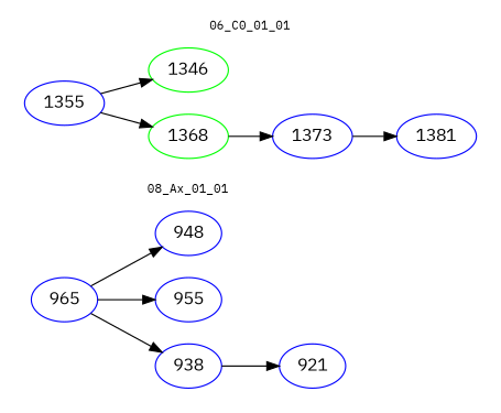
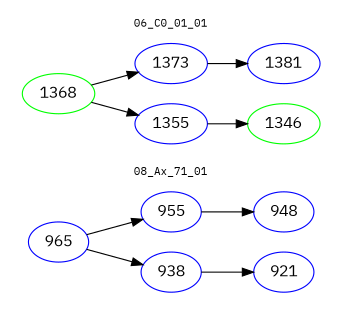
  digraph {
    fontname="IBM Plex Mono"
    rankdir=LR
    node [color=blue fontname="IBM Plex Mono"]
    edge [color=black fontname="IBM Plex Mono"]
    n1 [label=965]
    n2 [label=938]
    n3 [label=955]
    n4 [label=921]
    n5 [label=948]
    n6 [color=green label=1368]
    n7 [label=1355]
    n8 [label=1373]
    n9 [color=green label=1346]
    n10 [label=1381]
    subgraph cluster_1 {
      color=white
      fontsize=10
-     label="08_Ax_01_01"
+     label="08_Ax_71_01"
      n1
      n2
      n3
      n4
      n5
    }
    subgraph cluster_2 {
      color=white
      fontsize=10
      label="06_C0_01_01"
      n6
      n7
      n8
      n9
      n10
    }
    n1 -> n2
    n1 -> n3
    n2 -> n4
-   n1 -> n5
-   n7 -> n6
+   n3 -> n5
+   n6 -> n7
    n6 -> n8
    n7 -> n9
    n8 -> n10
  }
